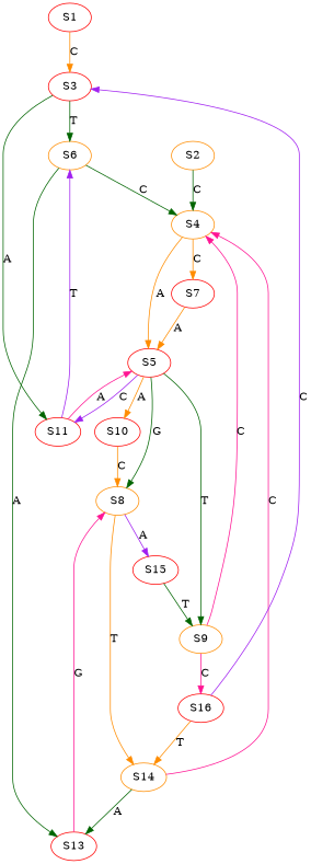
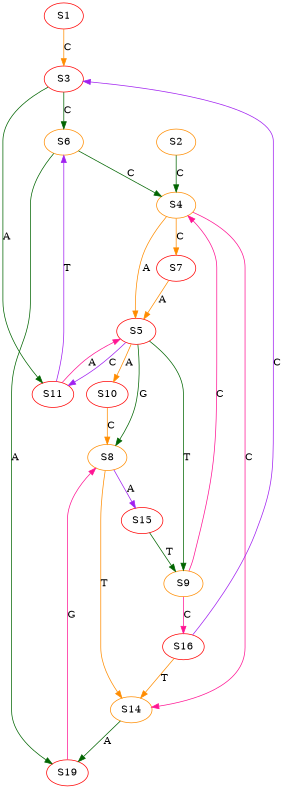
  strict digraph {
    node [color=red]
    edge [color=darkgreen]
    S1
    S3
    S2 [color=darkorange]
    S4 [color=darkorange]
    S6 [color=darkorange]
    S11
    S5
    S7
    S8 [color=darkorange]
    S9 [color=darkorange]
    S10
-   S13
+   S13 [label=S19]
    S14 [color=darkorange]
    S15
    S16
    S1 -> S3 [color=darkorange label=C]
-   S3 -> S6 [label=T]
+   S3 -> S6 [label=C]
    S3 -> S11 [label=A]
    S2 -> S4 [label=C]
    S4 -> S5 [color=darkorange label=A]
    S4 -> S7 [color=darkorange label=C]
    S6 -> S4 [label=C]
    S6 -> S13 [label=A]
    S11 -> S6 [color=purple label=T]
    S11 -> S5 [color=deeppink label=A]
    S5 -> S11 [color=purple label=C]
    S5 -> S8 [label=G]
    S5 -> S9 [label=T]
    S5 -> S10 [color=darkorange label=A]
    S7 -> S5 [color=darkorange label=A]
    S8 -> S14 [color=darkorange label=T]
    S8 -> S15 [color=purple label=A]
    S9 -> S4 [color=deeppink label=C]
    S9 -> S16 [color=deeppink label=C]
    S10 -> S8 [color=darkorange label=C]
    S13 -> S8 [color=deeppink label=G]
-   S14 -> S4 [color=deeppink label=C]
+   S4 -> S14 [color=deeppink label=C]
    S14 -> S13 [label=A]
    S15 -> S9 [label=T]
    S16 -> S3 [color=purple label=C]
    S16 -> S14 [color=darkorange label=T]
  }
